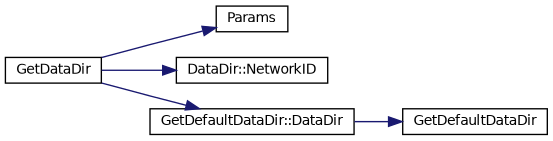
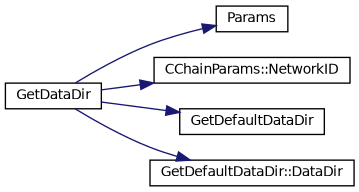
  digraph {
    rankdir=LR
    node [color=black fillcolor=white fontname=Helvetica fontsize=10 shape=record style=filled]
    edge [color=midnightblue fontname=Helvetica fontsize=10 labelfontname=Helvetica labelfontsize=10 style=solid]
    n1 [height=0.2 label=GetDataDir width=0.4]
    n2 [height=0.2 label=Params width=0.4]
-   n3 [height=0.2 label="DataDir::NetworkID" width=0.4]
+   n3 [height=0.2 label="CChainParams::NetworkID" width=0.4]
    n4 [height=0.2 label=GetDefaultDataDir width=0.4]
    n5 [height=0.2 label="GetDefaultDataDir::DataDir" width=0.4]
    n1 -> n2
    n1 -> n3
-   n5 -> n4
+   n1 -> n4
    n1 -> n5
  }
